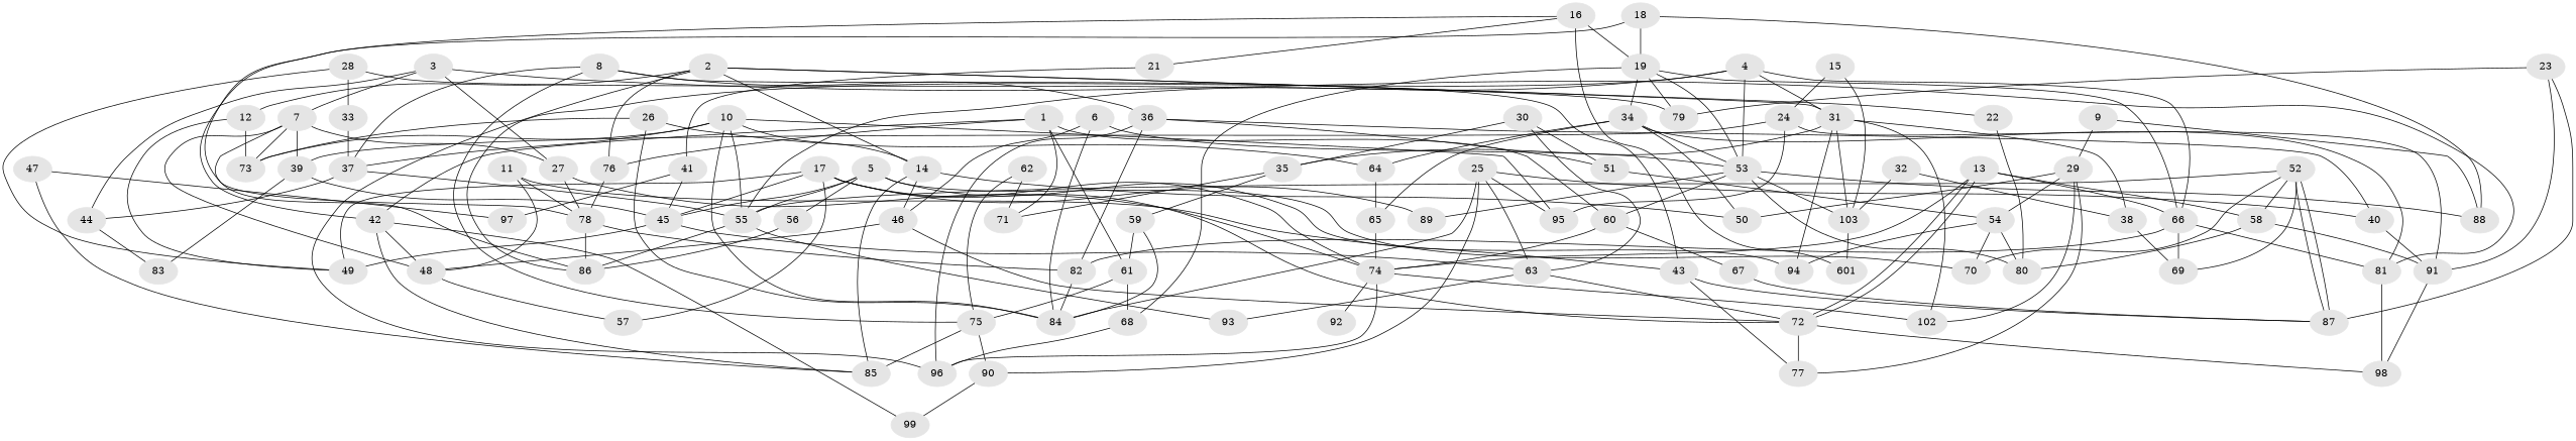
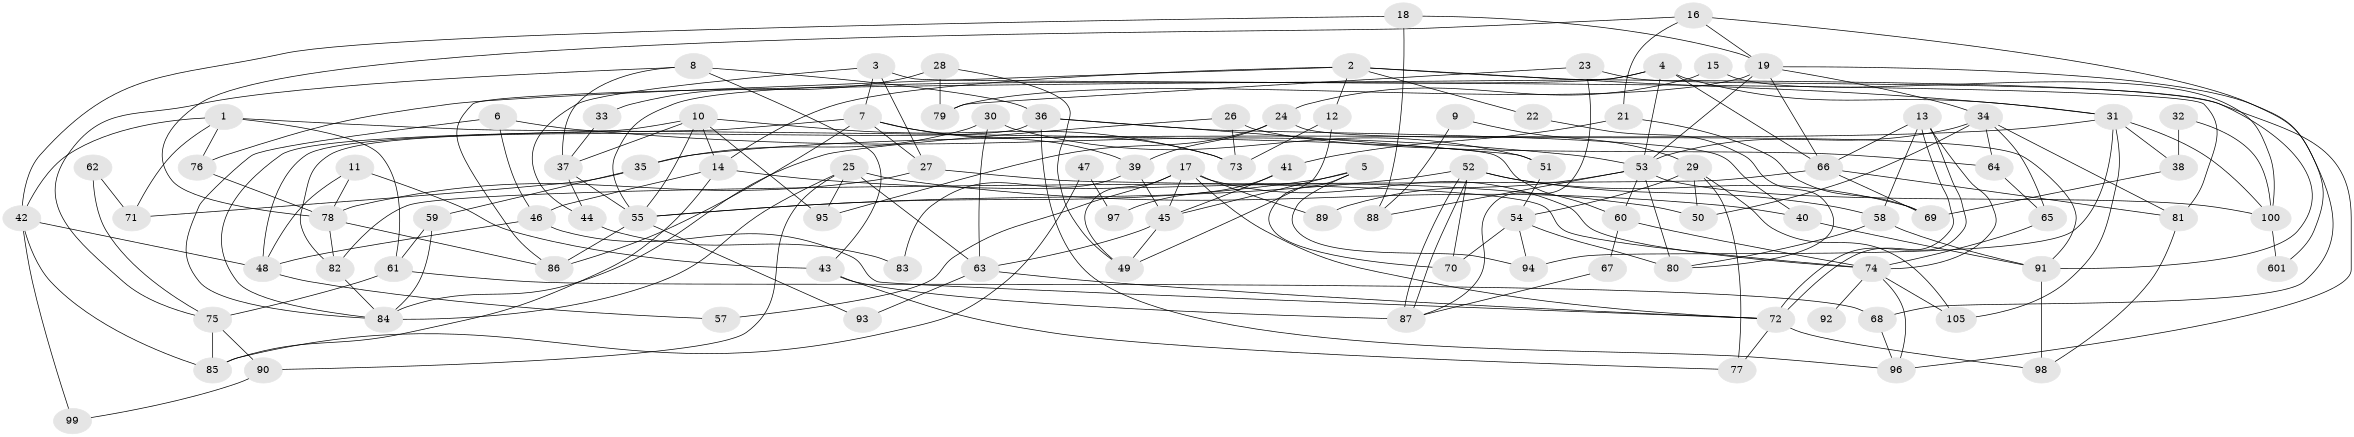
  graph {
    node [color=gray90 style=filled]
    1
    42
    60
    61
    71
    76
    48
    85
    99
    74
    67
    75
    68
    78
    2
    12
    14
    22
    31
    96
    73
    49
    46
    50
    80
    94
-   100 [label=103]
-   102
+   100
+   102 [label=105]
    35
    38
    3
    7
    27
    44
    81
    86
    39
    83
    98
    4
    53
    55
    66
    88
    89
    93
    69
    82
    5
    45
-   56
    70
    63
    6
    84
    72
    57
    8
    36
    37
    43
    40
    51
    87
    77
    90
    9
    29
    54
    10
    95
    11
    13
    58
    91
    92
    15
    24
    n79 [label=601]
    16
    19
    21
    34
    79
    41
    17
    18
    64
    65
    97
    23
    25
    26
    28
    33
    30
    59
    32
    47
    52
    62
    1 -- 42
    1 -- 60
    1 -- 61
    1 -- 71
    1 -- 76
    42 -- 48
    42 -- 85
    42 -- 99
    60 -- 74
    60 -- 67
    61 -- 75
    61 -- 68
    76 -- 78
    48 -- 57
    74 -- 96
    74 -- 102
    74 -- 92
    67 -- 87
    75 -- 85
    75 -- 90
    68 -- 96
    78 -- 86
    78 -- 82
    2 -- 76
    2 -- 12
    2 -- 14
    2 -- 22
    2 -- 31
    2 -- 96
    12 -- 73
    12 -- 49
    14 -- 85
    14 -- 46
    14 -- 50
    22 -- 80
    31 -- 94
    31 -- 100
    31 -- 102
    31 -- 35
    31 -- 38
    46 -- 48
    46 -- 72
    100 -- n79
    35 -- 71
    35 -- 59
    38 -- 69
    3 -- 7
    3 -- 27
    3 -- 44
    3 -- 81
    7 -- 48
    7 -- 73
    7 -- 27
    7 -- 86
    7 -- 39
    27 -- 74
    27 -- 78
    44 -- 83
    81 -- 98
    39 -- 83
    39 -- 45
    4 -- 31
    4 -- 86
    4 -- 53
    4 -- 55
    4 -- 66
    53 -- 60
    53 -- 80
    53 -- 100
    53 -- 88
    53 -- 89
    55 -- 86
    55 -- 93
    66 -- 81
    66 -- 69
    66 -- 82
    82 -- 84
    5 -- 94
    5 -- 55
    5 -- 45
-   5 -- 56
    5 -- 70
    45 -- 49
    45 -- 63
-   56 -- 86
    63 -- 93
    63 -- 72
    6 -- 46
    6 -- 53
    6 -- 84
    72 -- 98
    72 -- 77
    8 -- 75
    8 -- 36
    8 -- 37
    8 -- 43
    36 -- 96
    36 -- 82
    36 -- 40
    36 -- 51
    37 -- 44
    37 -- 55
    43 -- 87
    43 -- 77
    40 -- 91
    51 -- 54
    90 -- 99
    9 -- 88
    9 -- 29
    29 -- 50
    29 -- 102
    29 -- 77
    29 -- 54
    54 -- 80
    54 -- 94
    54 -- 70
    10 -- 14
    10 -- 73
    10 -- 55
    10 -- 84
    10 -- 37
    10 -- 95
    11 -- 48
    11 -- 78
    11 -- 43
    13 -- 74
    13 -- 66
    13 -- 72
    13 -- 72
    13 -- 58
    58 -- 80
    58 -- 91
    91 -- 98
    15 -- 100
    15 -- 24
    24 -- 39
    24 -- 95
    24 -- 91
    16 -- 78
    16 -- n79
    16 -- 19
    16 -- 21
    19 -- 68
    19 -- 53
    19 -- 66
    19 -- 34
    19 -- 79
+   21 -- 69
    21 -- 41
    34 -- 50
    34 -- 81
    34 -- 53
    34 -- 64
    34 -- 65
    41 -- 45
    41 -- 97
    17 -- 74
    17 -- 49
    17 -- 89
    17 -- 45
    17 -- 72
    17 -- 57
    18 -- 42
    18 -- 88
    18 -- 19
    64 -- 65
    65 -- 74
    23 -- 87
    23 -- 91
    23 -- 79
    25 -- 63
    25 -- 84
    25 -- 40
    25 -- 90
    25 -- 95
    26 -- 73
    26 -- 84
    26 -- 64
    28 -- 49
    28 -- 79
    28 -- 33
    33 -- 37
    30 -- 35
    30 -- 63
    30 -- 51
    59 -- 61
    59 -- 84
    32 -- 100
    32 -- 38
    47 -- 85
    47 -- 97
    52 -- 55
    52 -- 69
    52 -- 70
    52 -- 87
    52 -- 87
    52 -- 58
    62 -- 71
    62 -- 75
  }
